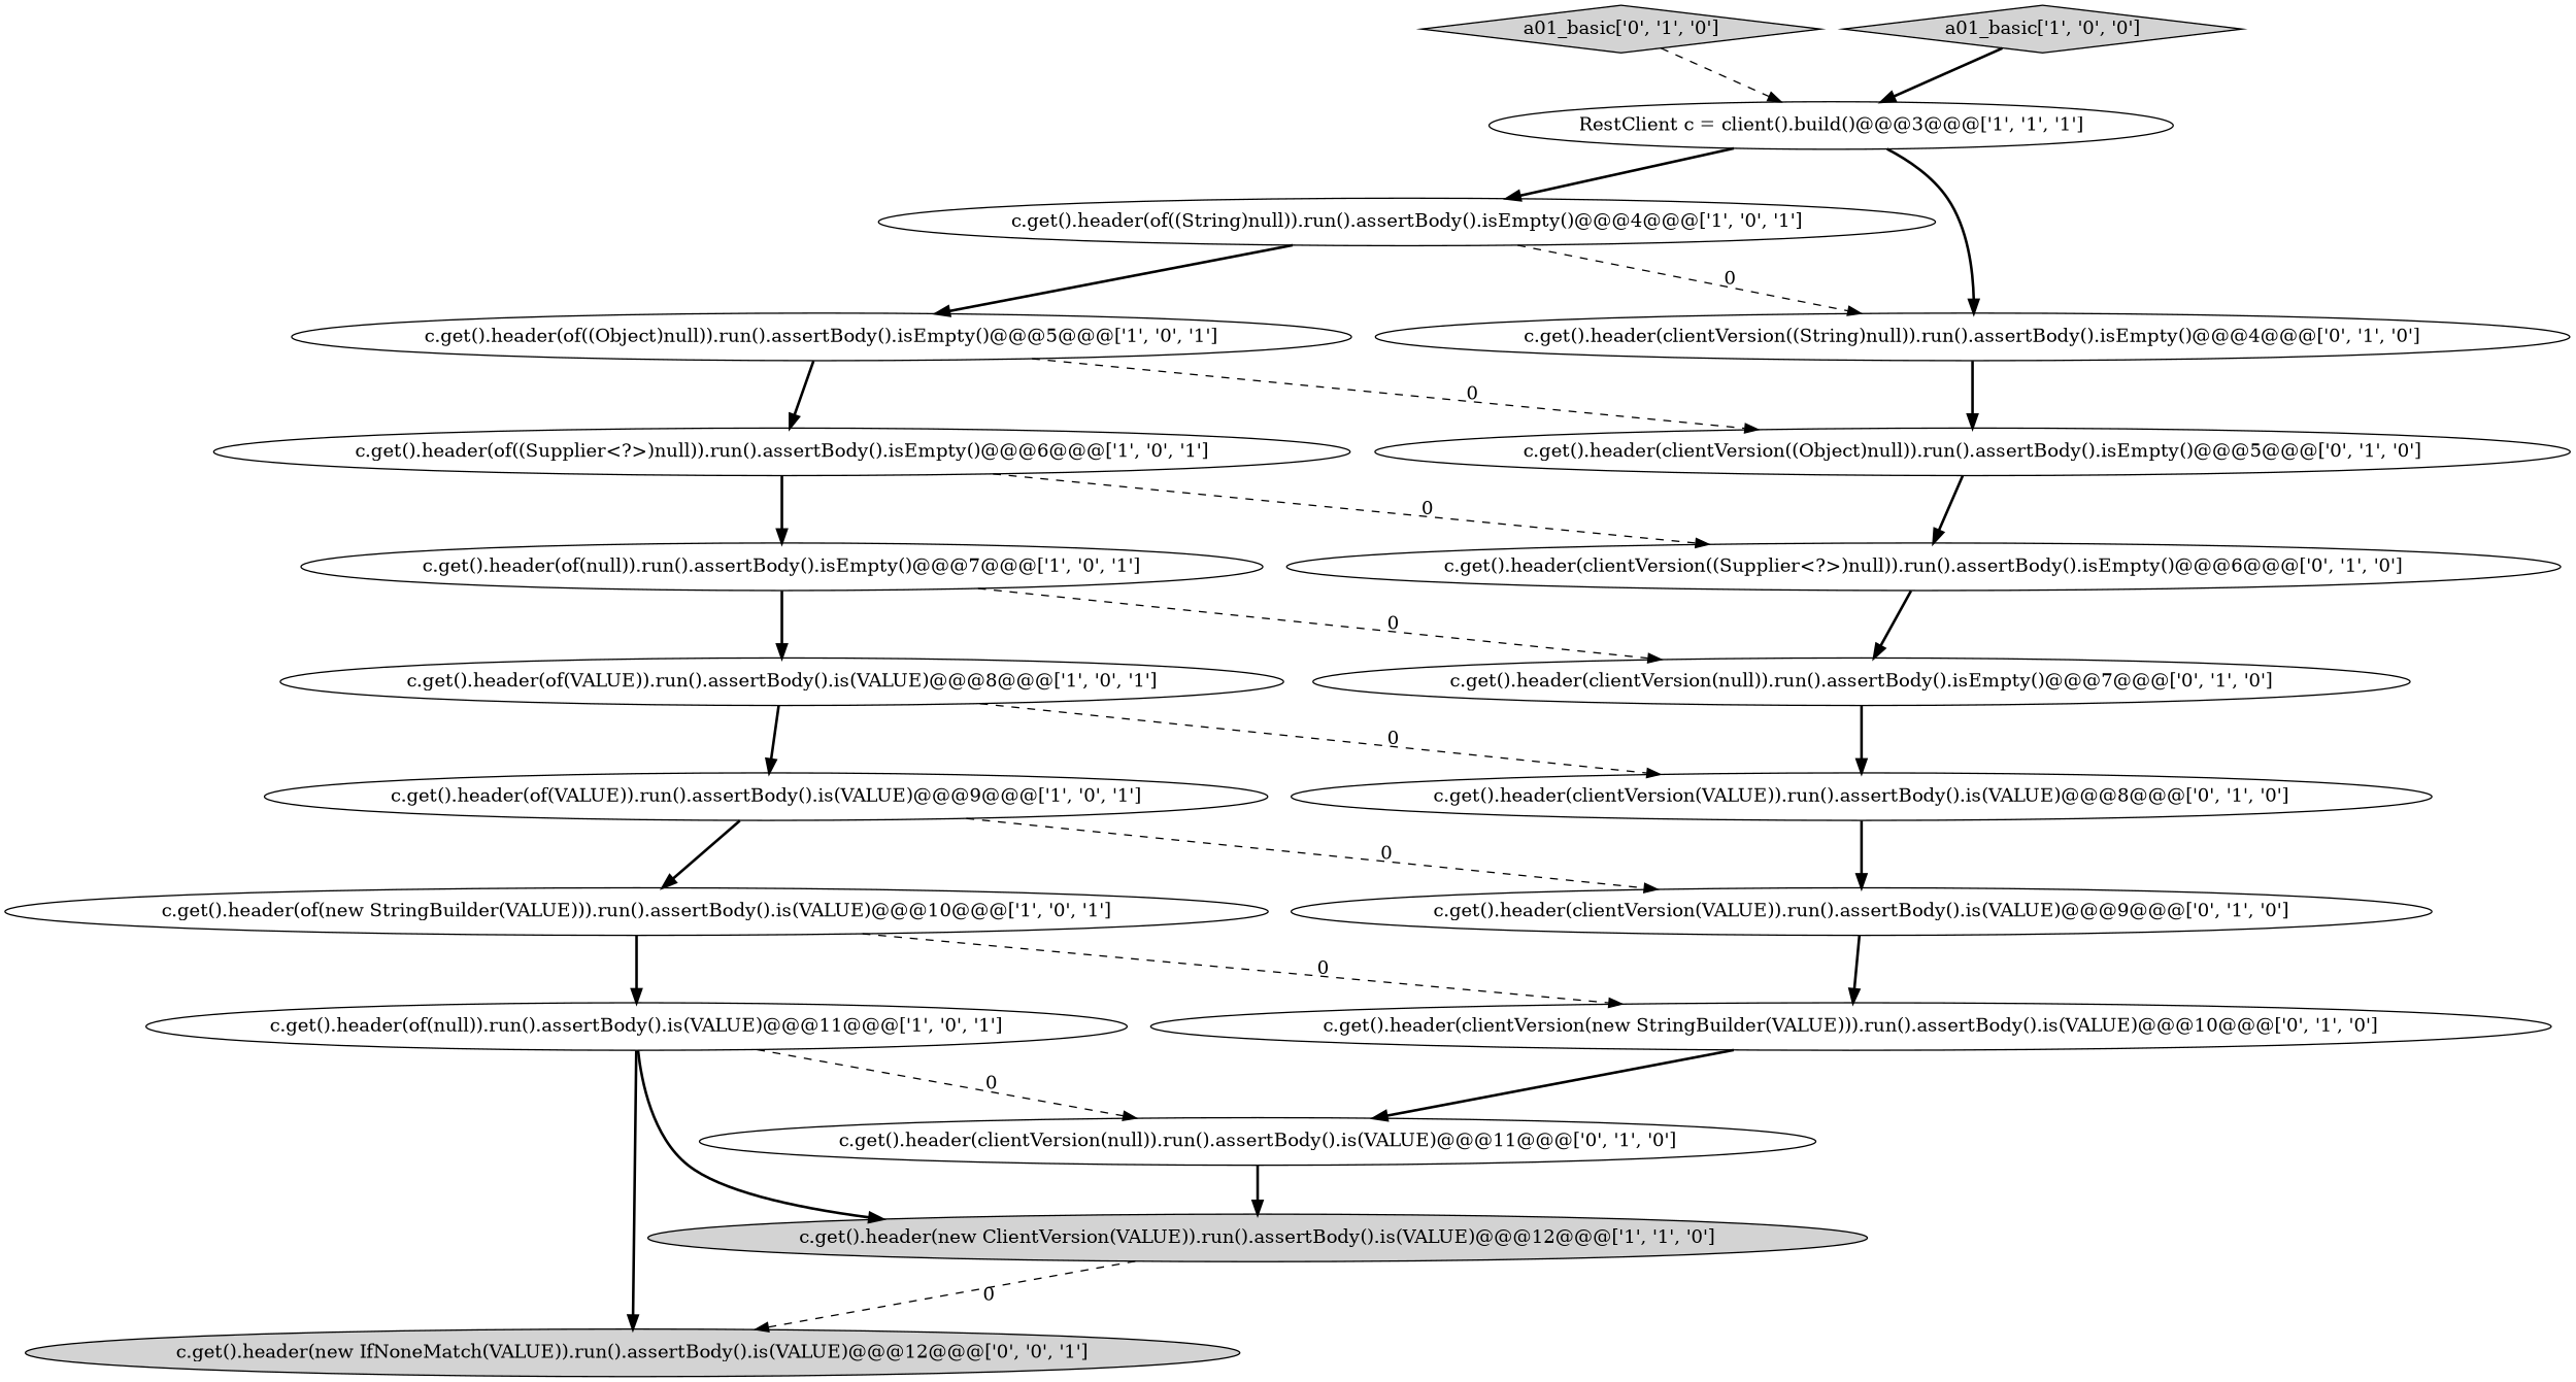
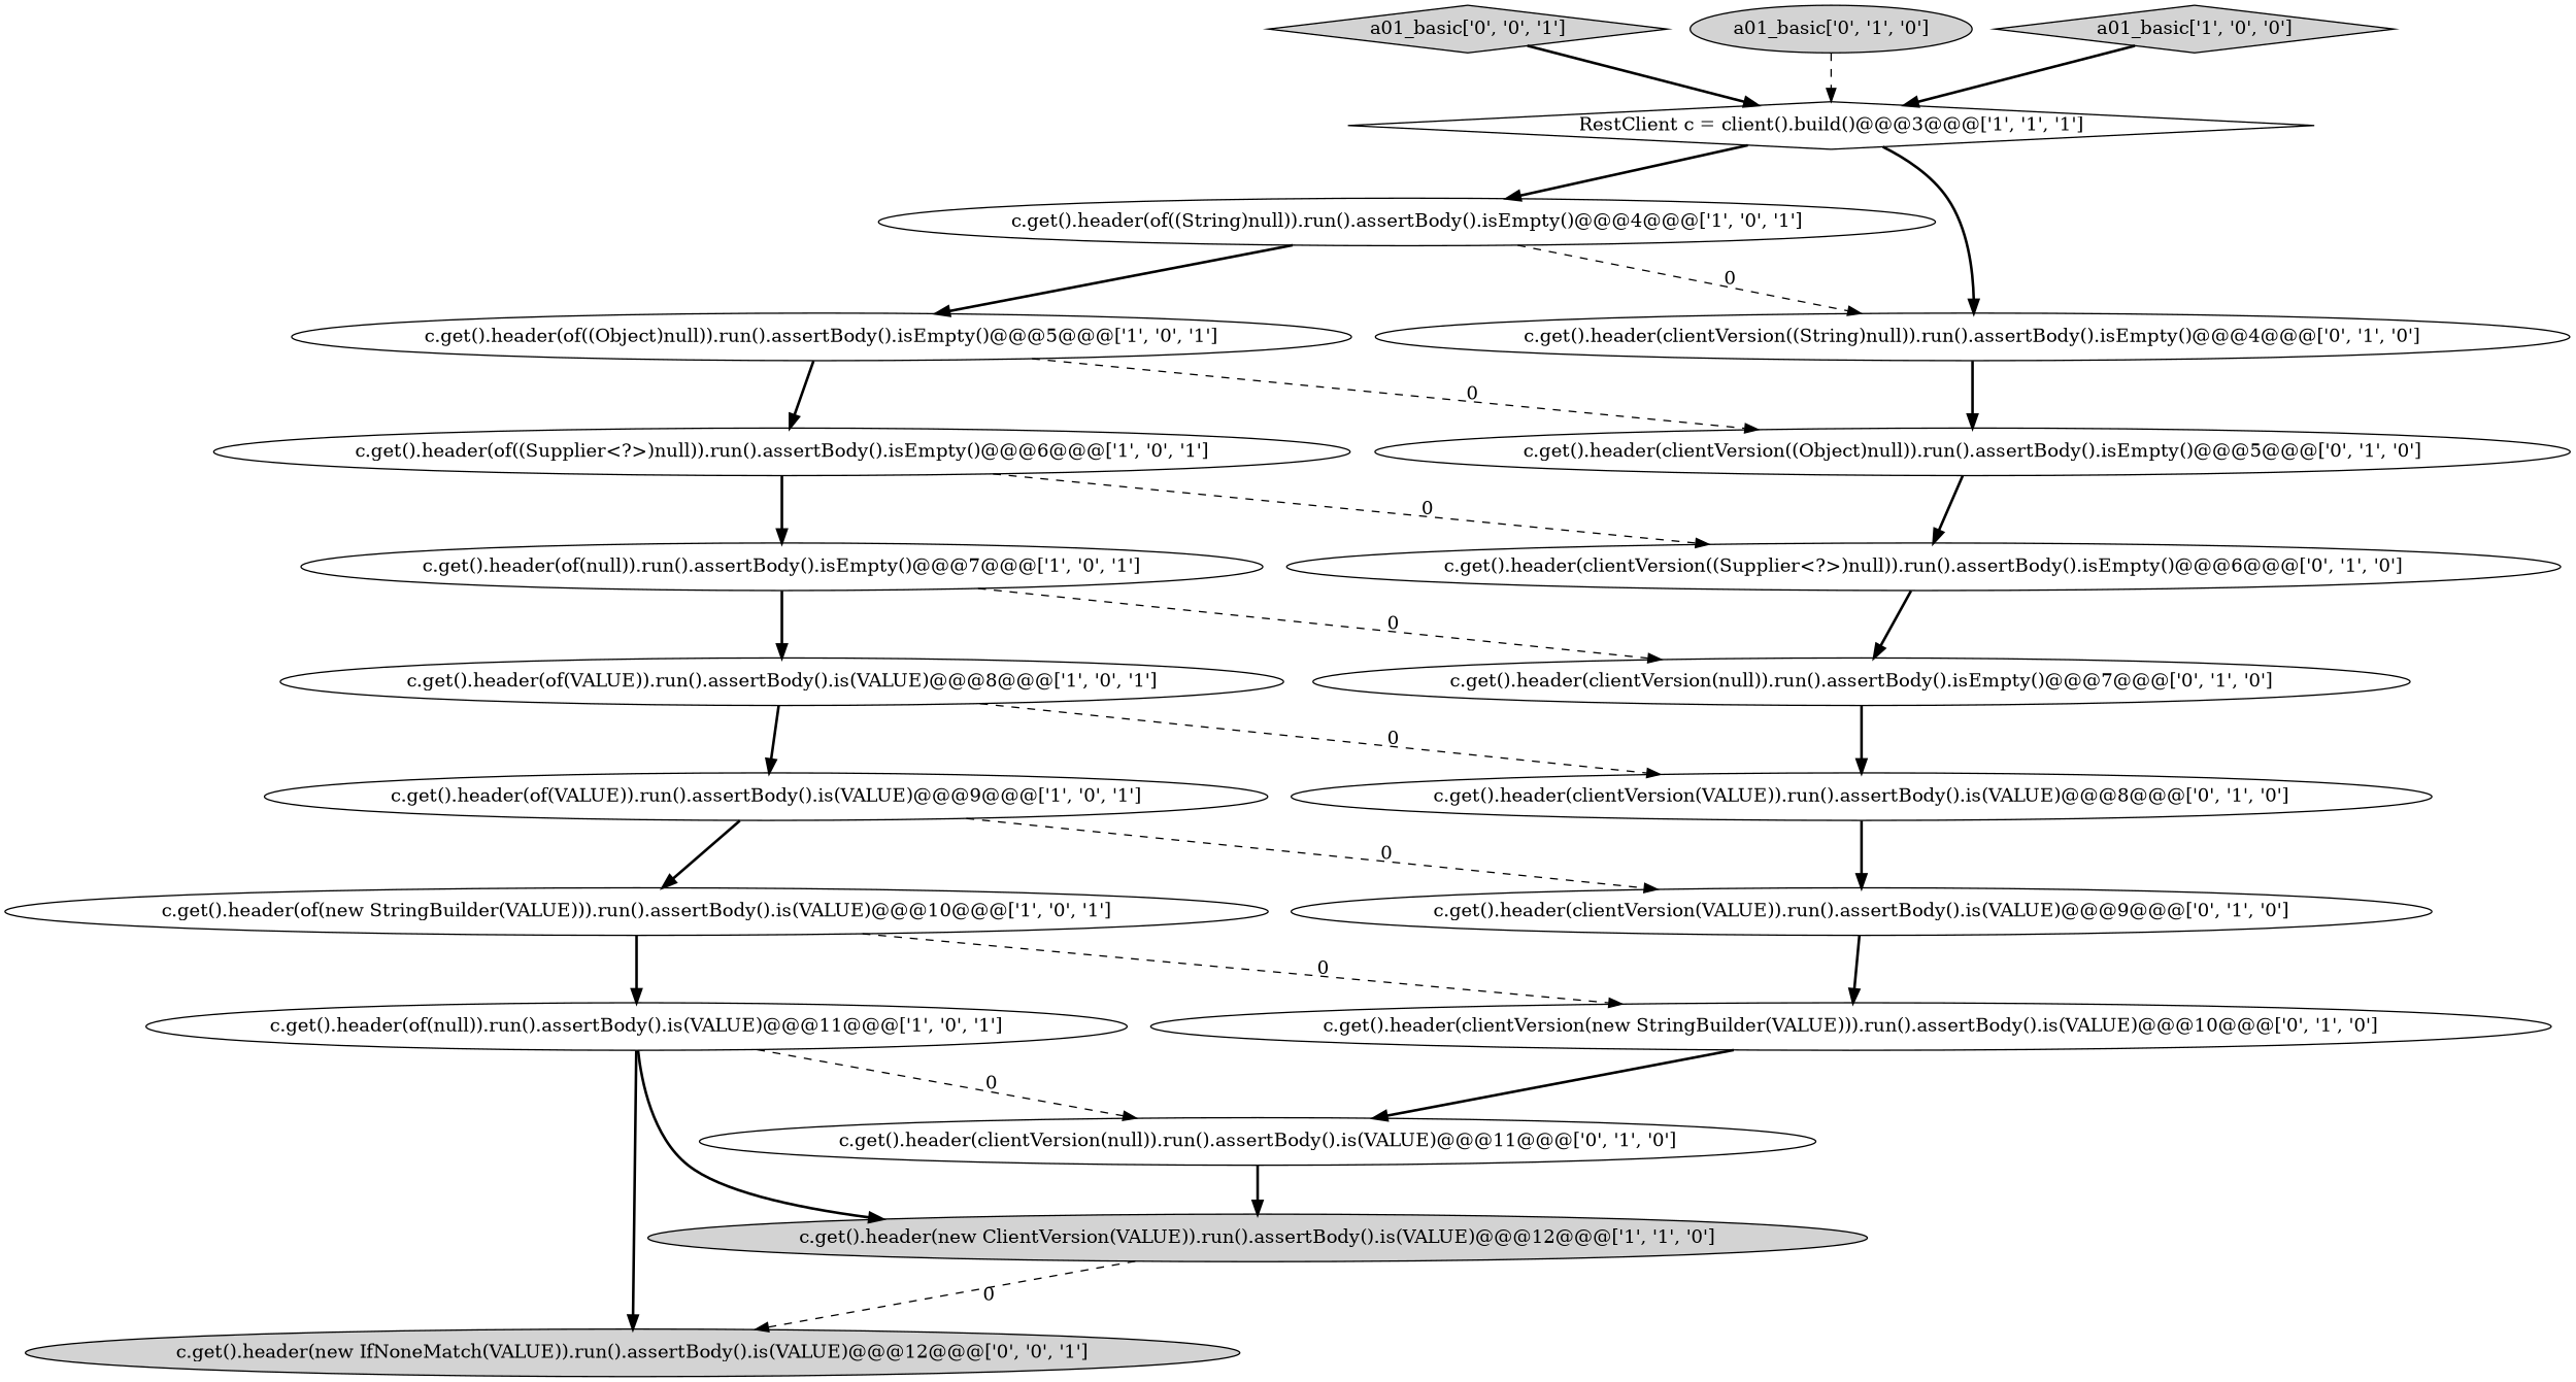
  digraph {
    node [fillcolor=white shape=ellipse style=filled]
    edge [style=bold]
    n1 [label="c.get().header(clientVersion(VALUE)).run().assertBody().is(VALUE)@@@8@@@['0', '1', '0']"]
    n2 [label="c.get().header(clientVersion(VALUE)).run().assertBody().is(VALUE)@@@9@@@['0', '1', '0']"]
    n3 [label="c.get().header(clientVersion(new StringBuilder(VALUE))).run().assertBody().is(VALUE)@@@10@@@['0', '1', '0']"]
    n4 [label="c.get().header(clientVersion((Object)null)).run().assertBody().isEmpty()@@@5@@@['0', '1', '0']"]
    n5 [label="c.get().header(clientVersion((Supplier<?>)null)).run().assertBody().isEmpty()@@@6@@@['0', '1', '0']"]
    n6 [label="c.get().header(clientVersion(null)).run().assertBody().isEmpty()@@@7@@@['0', '1', '0']"]
-   n8 [label="RestClient c = client().build()@@@3@@@['1', '1', '1']"]
+   n7 [fillcolor=lightgray label="a01_basic['0', '0', '1']" shape=diamond]
+   n8 [label="RestClient c = client().build()@@@3@@@['1', '1', '1']" shape=diamond]
    n9 [label="c.get().header(of((String)null)).run().assertBody().isEmpty()@@@4@@@['1', '0', '1']"]
    n10 [label="c.get().header(clientVersion((String)null)).run().assertBody().isEmpty()@@@4@@@['0', '1', '0']"]
-   n11 [fillcolor=lightgray label="a01_basic['0', '1', '0']" shape=diamond]
+   n11 [fillcolor=lightgray label="a01_basic['0', '1', '0']"]
    n12 [label="c.get().header(of((Object)null)).run().assertBody().isEmpty()@@@5@@@['1', '0', '1']"]
    n13 [label="c.get().header(of((Supplier<?>)null)).run().assertBody().isEmpty()@@@6@@@['1', '0', '1']"]
    n14 [label="c.get().header(of(null)).run().assertBody().isEmpty()@@@7@@@['1', '0', '1']"]
    n15 [label="c.get().header(of(new StringBuilder(VALUE))).run().assertBody().is(VALUE)@@@10@@@['1', '0', '1']"]
    n16 [label="c.get().header(of(null)).run().assertBody().is(VALUE)@@@11@@@['1', '0', '1']"]
    n17 [label="c.get().header(clientVersion(null)).run().assertBody().is(VALUE)@@@11@@@['0', '1', '0']"]
    n18 [fillcolor=lightgray label="c.get().header(new IfNoneMatch(VALUE)).run().assertBody().is(VALUE)@@@12@@@['0', '0', '1']"]
    n19 [fillcolor=lightgray label="c.get().header(new ClientVersion(VALUE)).run().assertBody().is(VALUE)@@@12@@@['1', '1', '0']"]
    n20 [label="c.get().header(of(VALUE)).run().assertBody().is(VALUE)@@@8@@@['1', '0', '1']"]
    n21 [label="c.get().header(of(VALUE)).run().assertBody().is(VALUE)@@@9@@@['1', '0', '1']"]
    n22 [fillcolor=lightgray label="a01_basic['1', '0', '0']" shape=diamond]
    n1 -> n2
    n2 -> n3
    n3 -> n17
    n4 -> n5
    n5 -> n6
    n6 -> n1
+   n7 -> n8
    n8 -> n9
    n8 -> n10
    n9 -> n10 [label=0 style=dashed]
    n9 -> n12
    n10 -> n4
    n11 -> n8 [style=dashed]
    n12 -> n4 [label=0 style=dashed]
    n12 -> n13
    n13 -> n5 [label=0 style=dashed]
    n13 -> n14
    n14 -> n6 [label=0 style=dashed]
    n14 -> n20
    n15 -> n3 [label=0 style=dashed]
    n15 -> n16
    n16 -> n17 [label=0 style=dashed]
    n16 -> n18
    n16 -> n19
    n17 -> n19
    n19 -> n18 [label=0 style=dashed]
    n20 -> n1 [label=0 style=dashed]
    n20 -> n21
    n21 -> n2 [label=0 style=dashed]
    n21 -> n15
    n22 -> n8
  }
